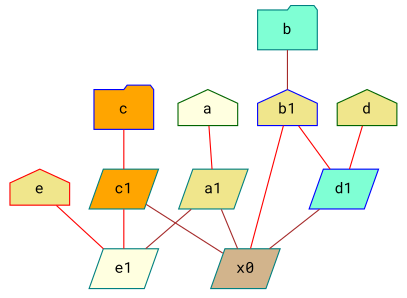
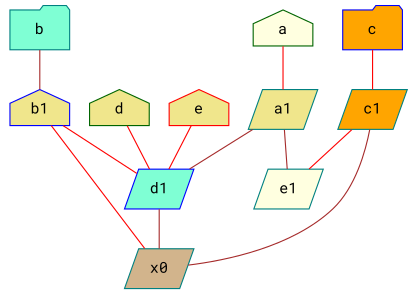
  graph {
    fontname="Roboto Mono"
    node [color=teal fillcolor=khaki fontname="Roboto Mono" labelfontsize=50 shape=parallelogram style=filled]
    edge [color=red fontname="Roboto Mono"]
    e1 [fillcolor=lightyellow]
    a1
    d1 [color=blue fillcolor=aquamarine]
    x0 [fillcolor=tan]
    d [color=darkgreen shape=house]
    b [fillcolor=aquamarine shape=folder]
    b1 [color=blue shape=house]
    e [color=red shape=house]
    c [color=blue fillcolor=orange shape=folder]
    c1 [fillcolor=orange]
    a [color=darkgreen fillcolor=lightyellow shape=house]
    a1 -- e1 [color=brown]
-   a1 -- x0 [color=brown]
+   a1 -- d1 [color=brown]
    d1 -- x0 [color=brown]
    d -- d1
    b -- b1 [color=brown]
    b1 -- d1
    b1 -- x0
-   e -- e1
+   e -- d1
    c -- c1
    c1 -- e1
    c1 -- x0 [color=brown]
    a -- a1
  }
